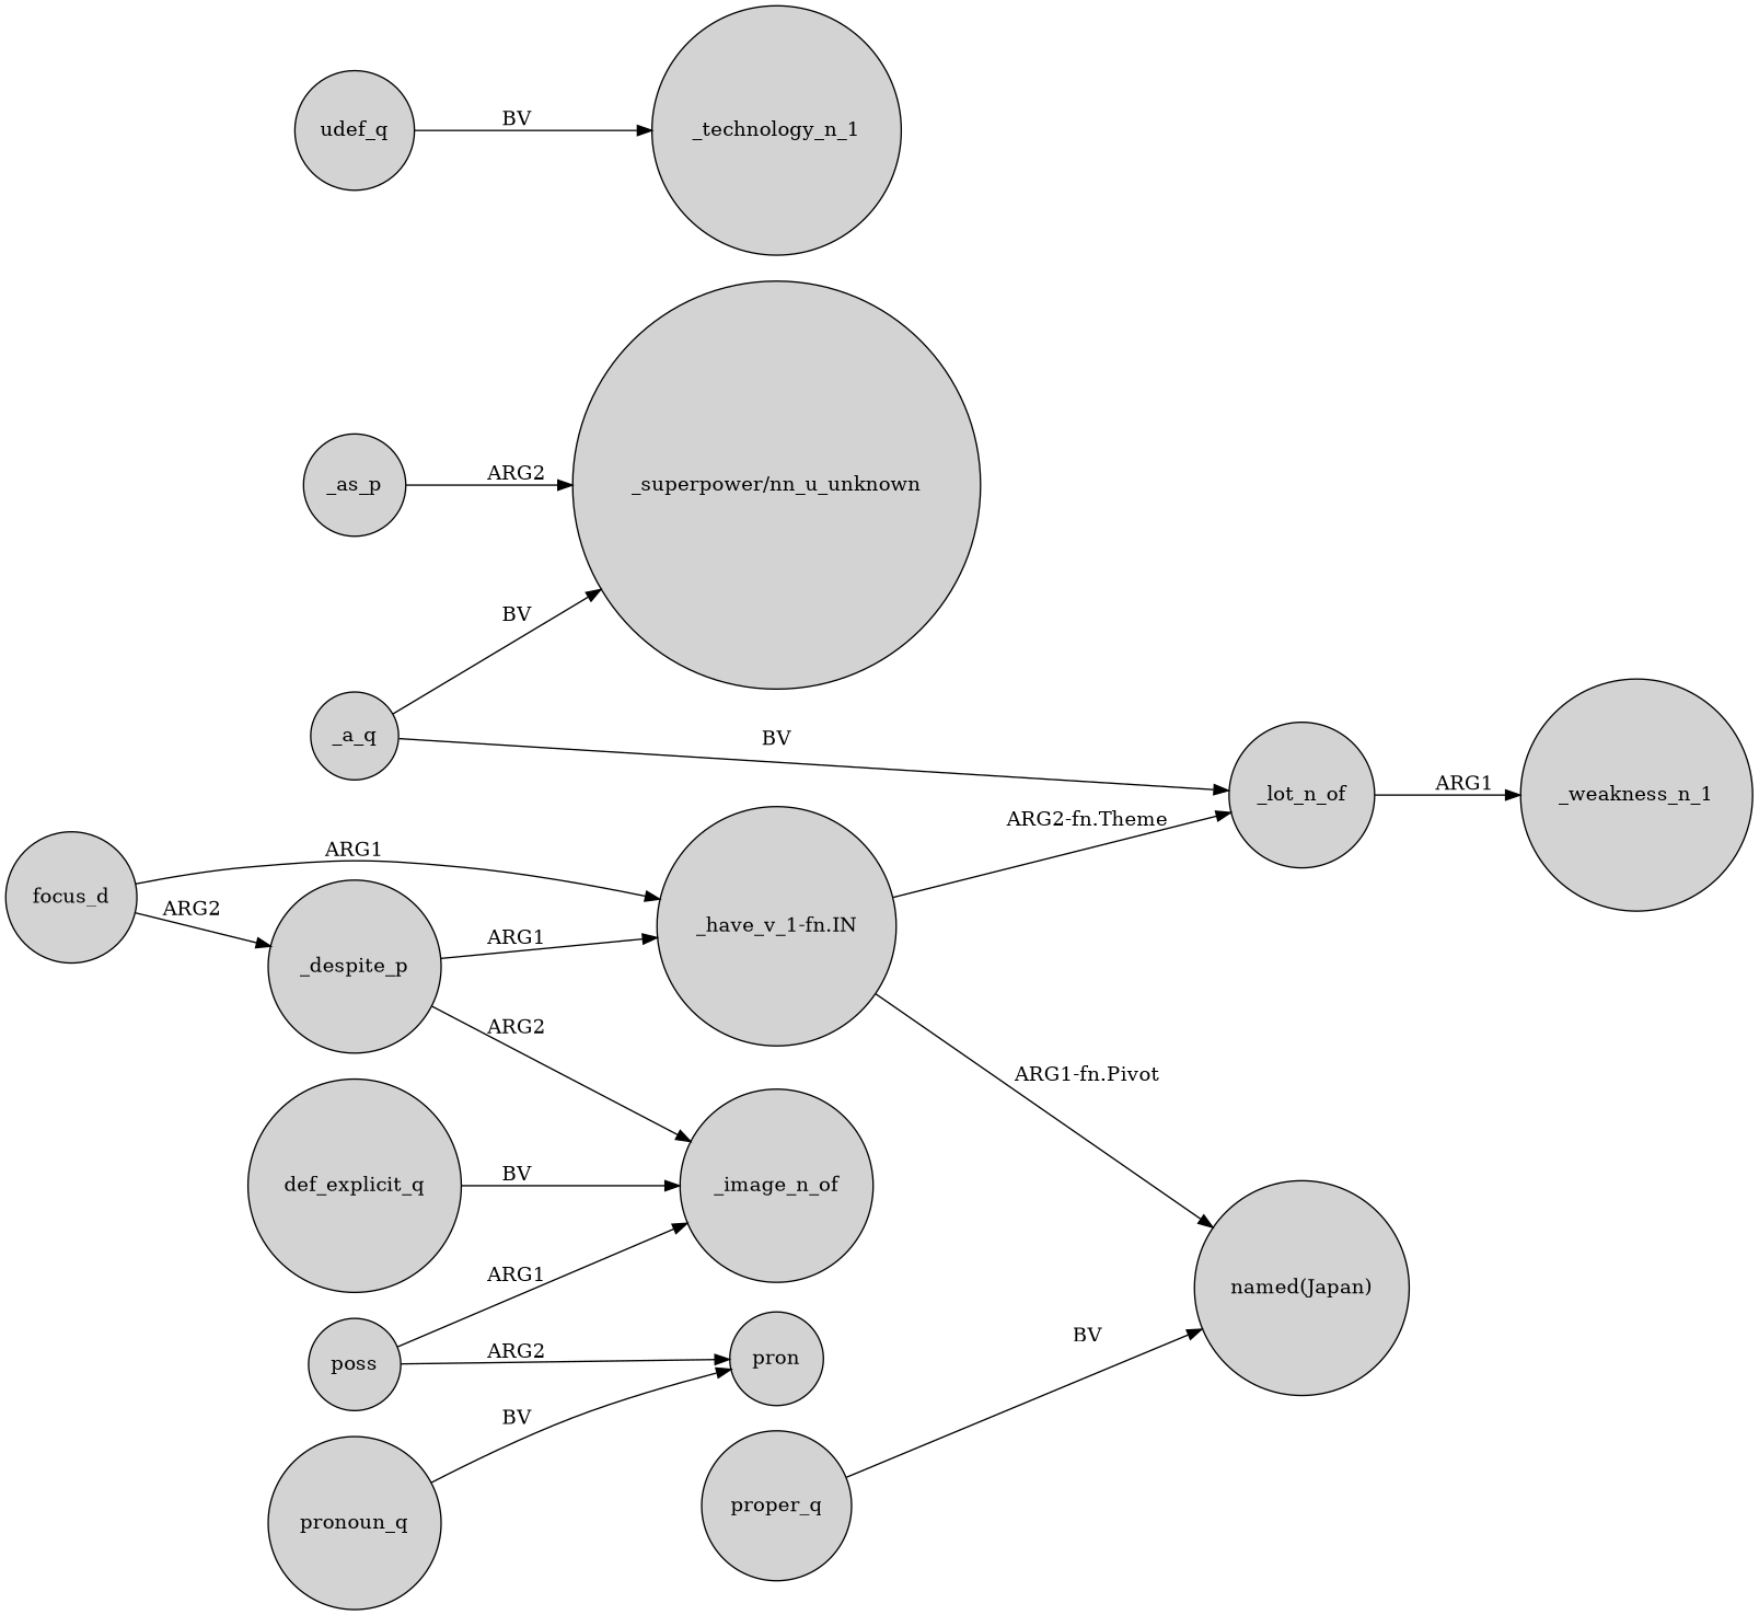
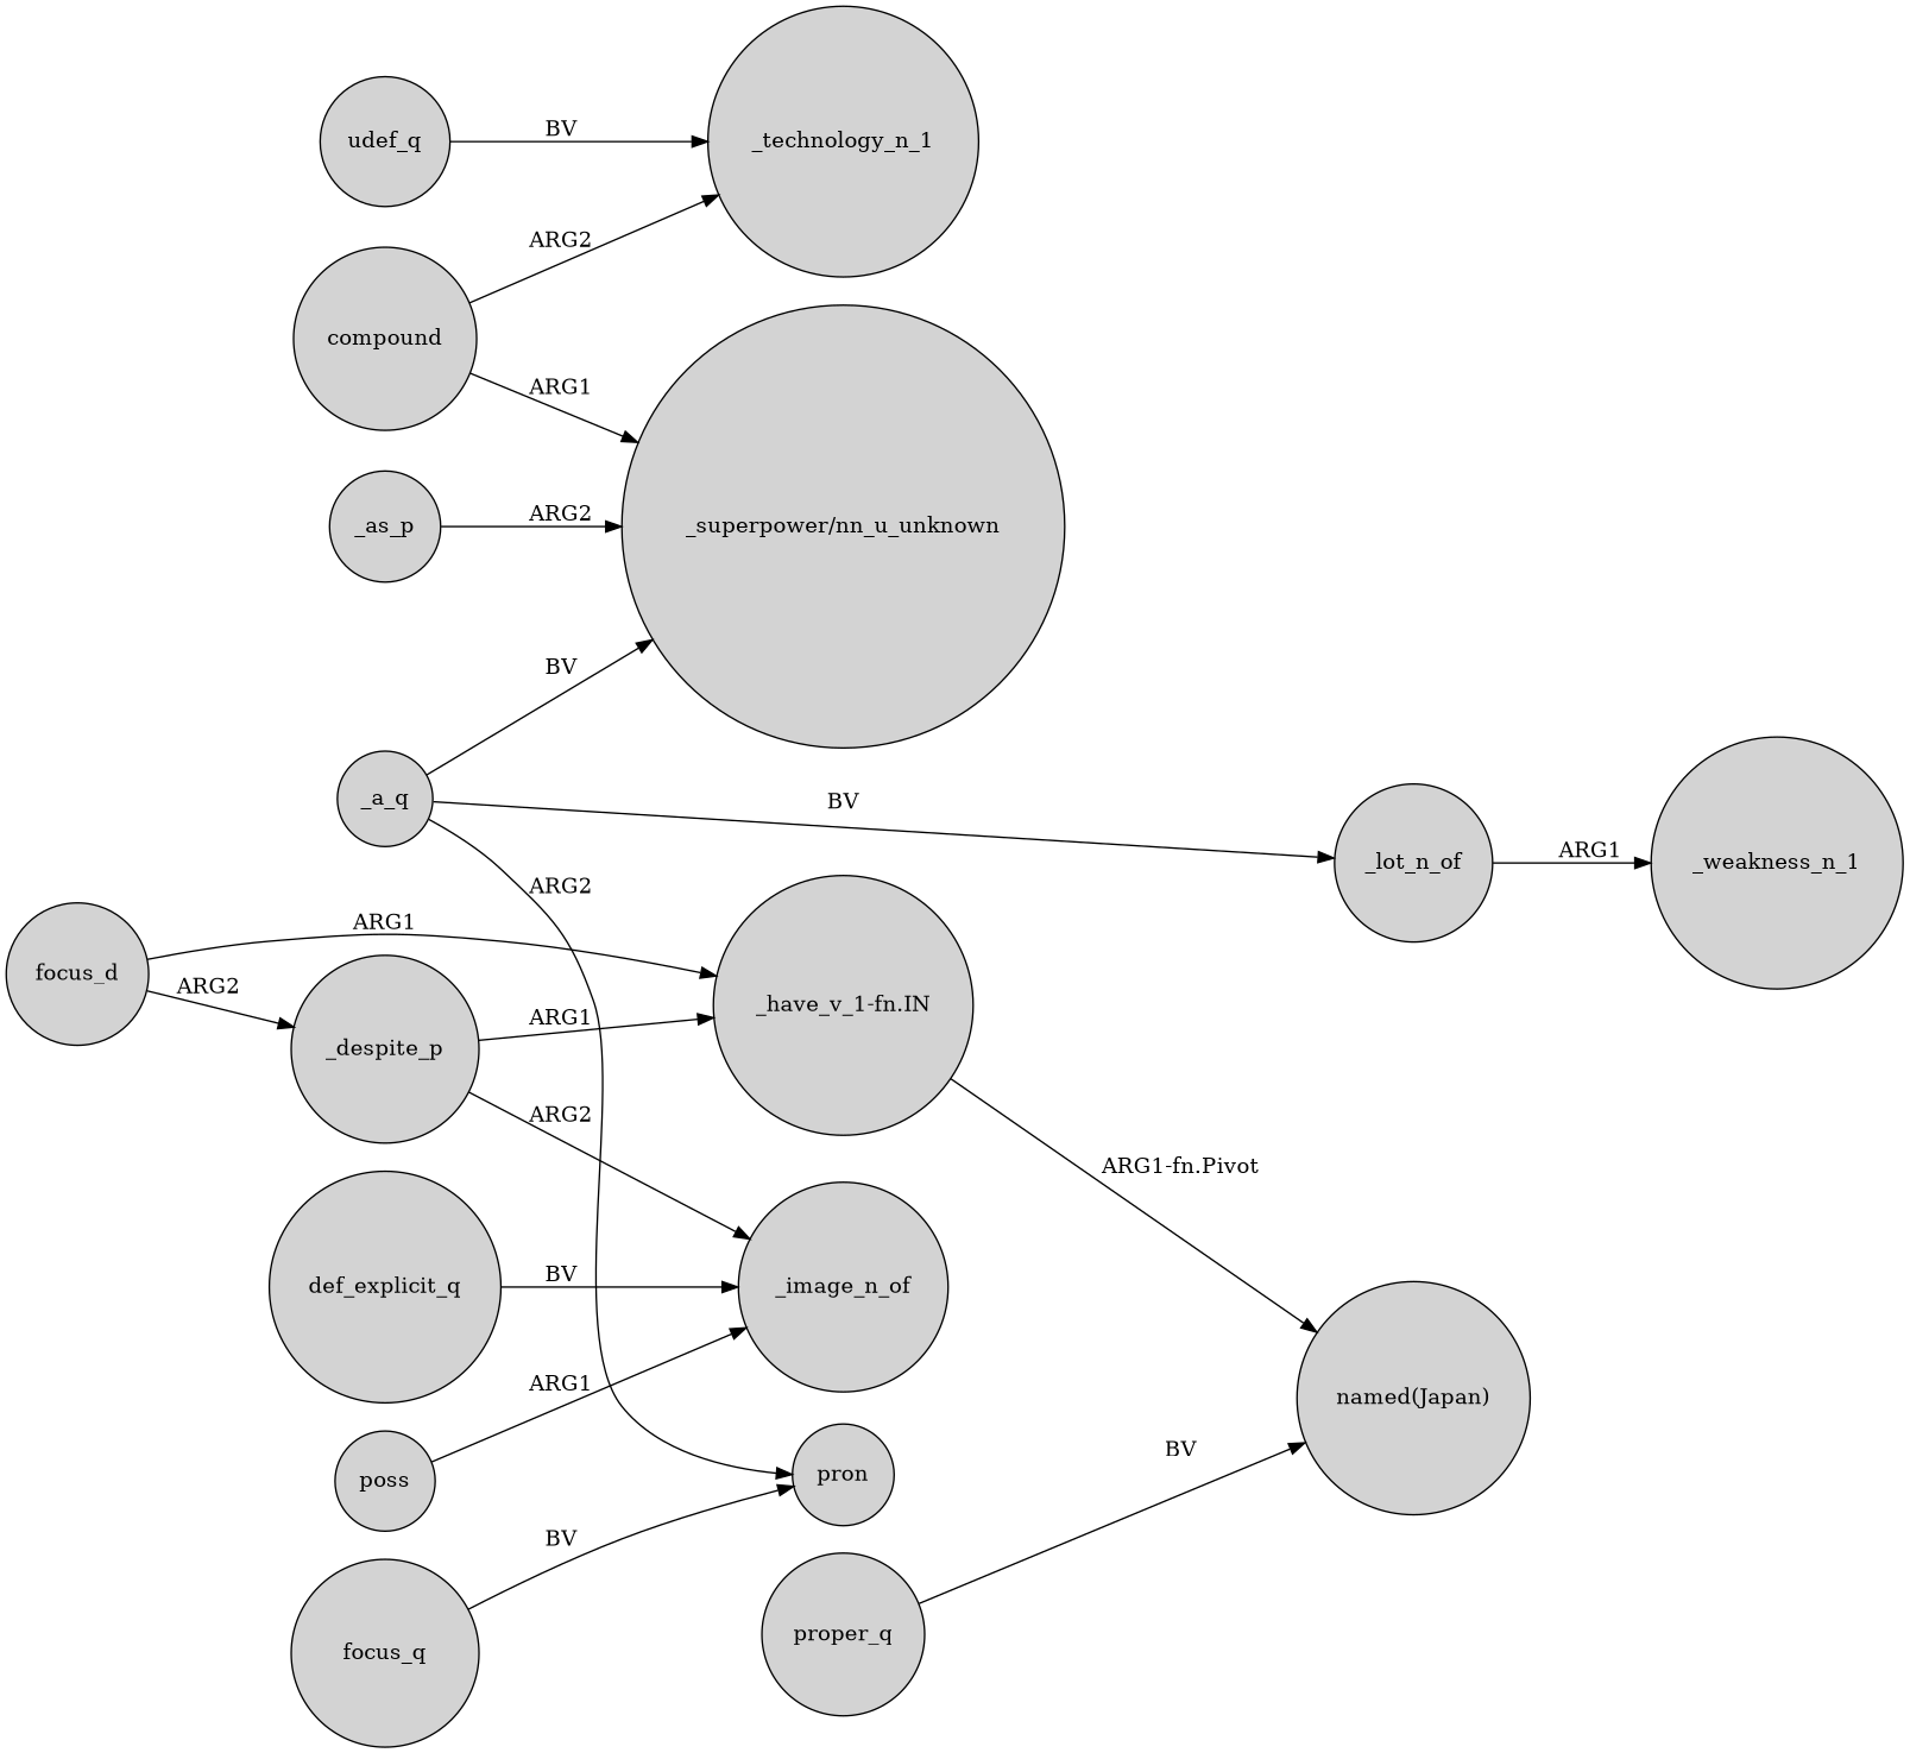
  digraph {
    rankdir=LR
    node [shape=circle style=filled]
    focus_d
    "_have_v_1-fn.IN"
    _despite_p
    _lot_n_of
    "named(Japan)"
    _image_n_of
    _weakness_n_1
    _a_q
    "_superpower/nn_u_unknown"
    poss
    pron
    _as_p
    udef_q
    _technology_n_1
    proper_q
-   pronoun_q
+   pronoun_q [label=focus_q]
+   compound
    def_explicit_q
    focus_d -> "_have_v_1-fn.IN" [label=ARG1]
    focus_d -> _despite_p [label=ARG2]
-   "_have_v_1-fn.IN" -> _lot_n_of [label="ARG2-fn.Theme"]
    "_have_v_1-fn.IN" -> "named(Japan)" [label="ARG1-fn.Pivot"]
    _despite_p -> "_have_v_1-fn.IN" [label=ARG1]
    _despite_p -> _image_n_of [label=ARG2]
    _lot_n_of -> _weakness_n_1 [label=ARG1]
    _a_q -> _lot_n_of [label=BV]
    _a_q -> "_superpower/nn_u_unknown" [label=BV]
    poss -> _image_n_of [label=ARG1]
-   poss -> pron [label=ARG2]
+   _a_q -> pron [label=ARG2]
    _as_p -> "_superpower/nn_u_unknown" [label=ARG2]
    udef_q -> _technology_n_1 [label=BV]
    proper_q -> "named(Japan)" [label=BV]
    pronoun_q -> pron [label=BV]
+   compound -> "_superpower/nn_u_unknown" [label=ARG1]
+   compound -> _technology_n_1 [label=ARG2]
    def_explicit_q -> _image_n_of [label=BV]
  }
